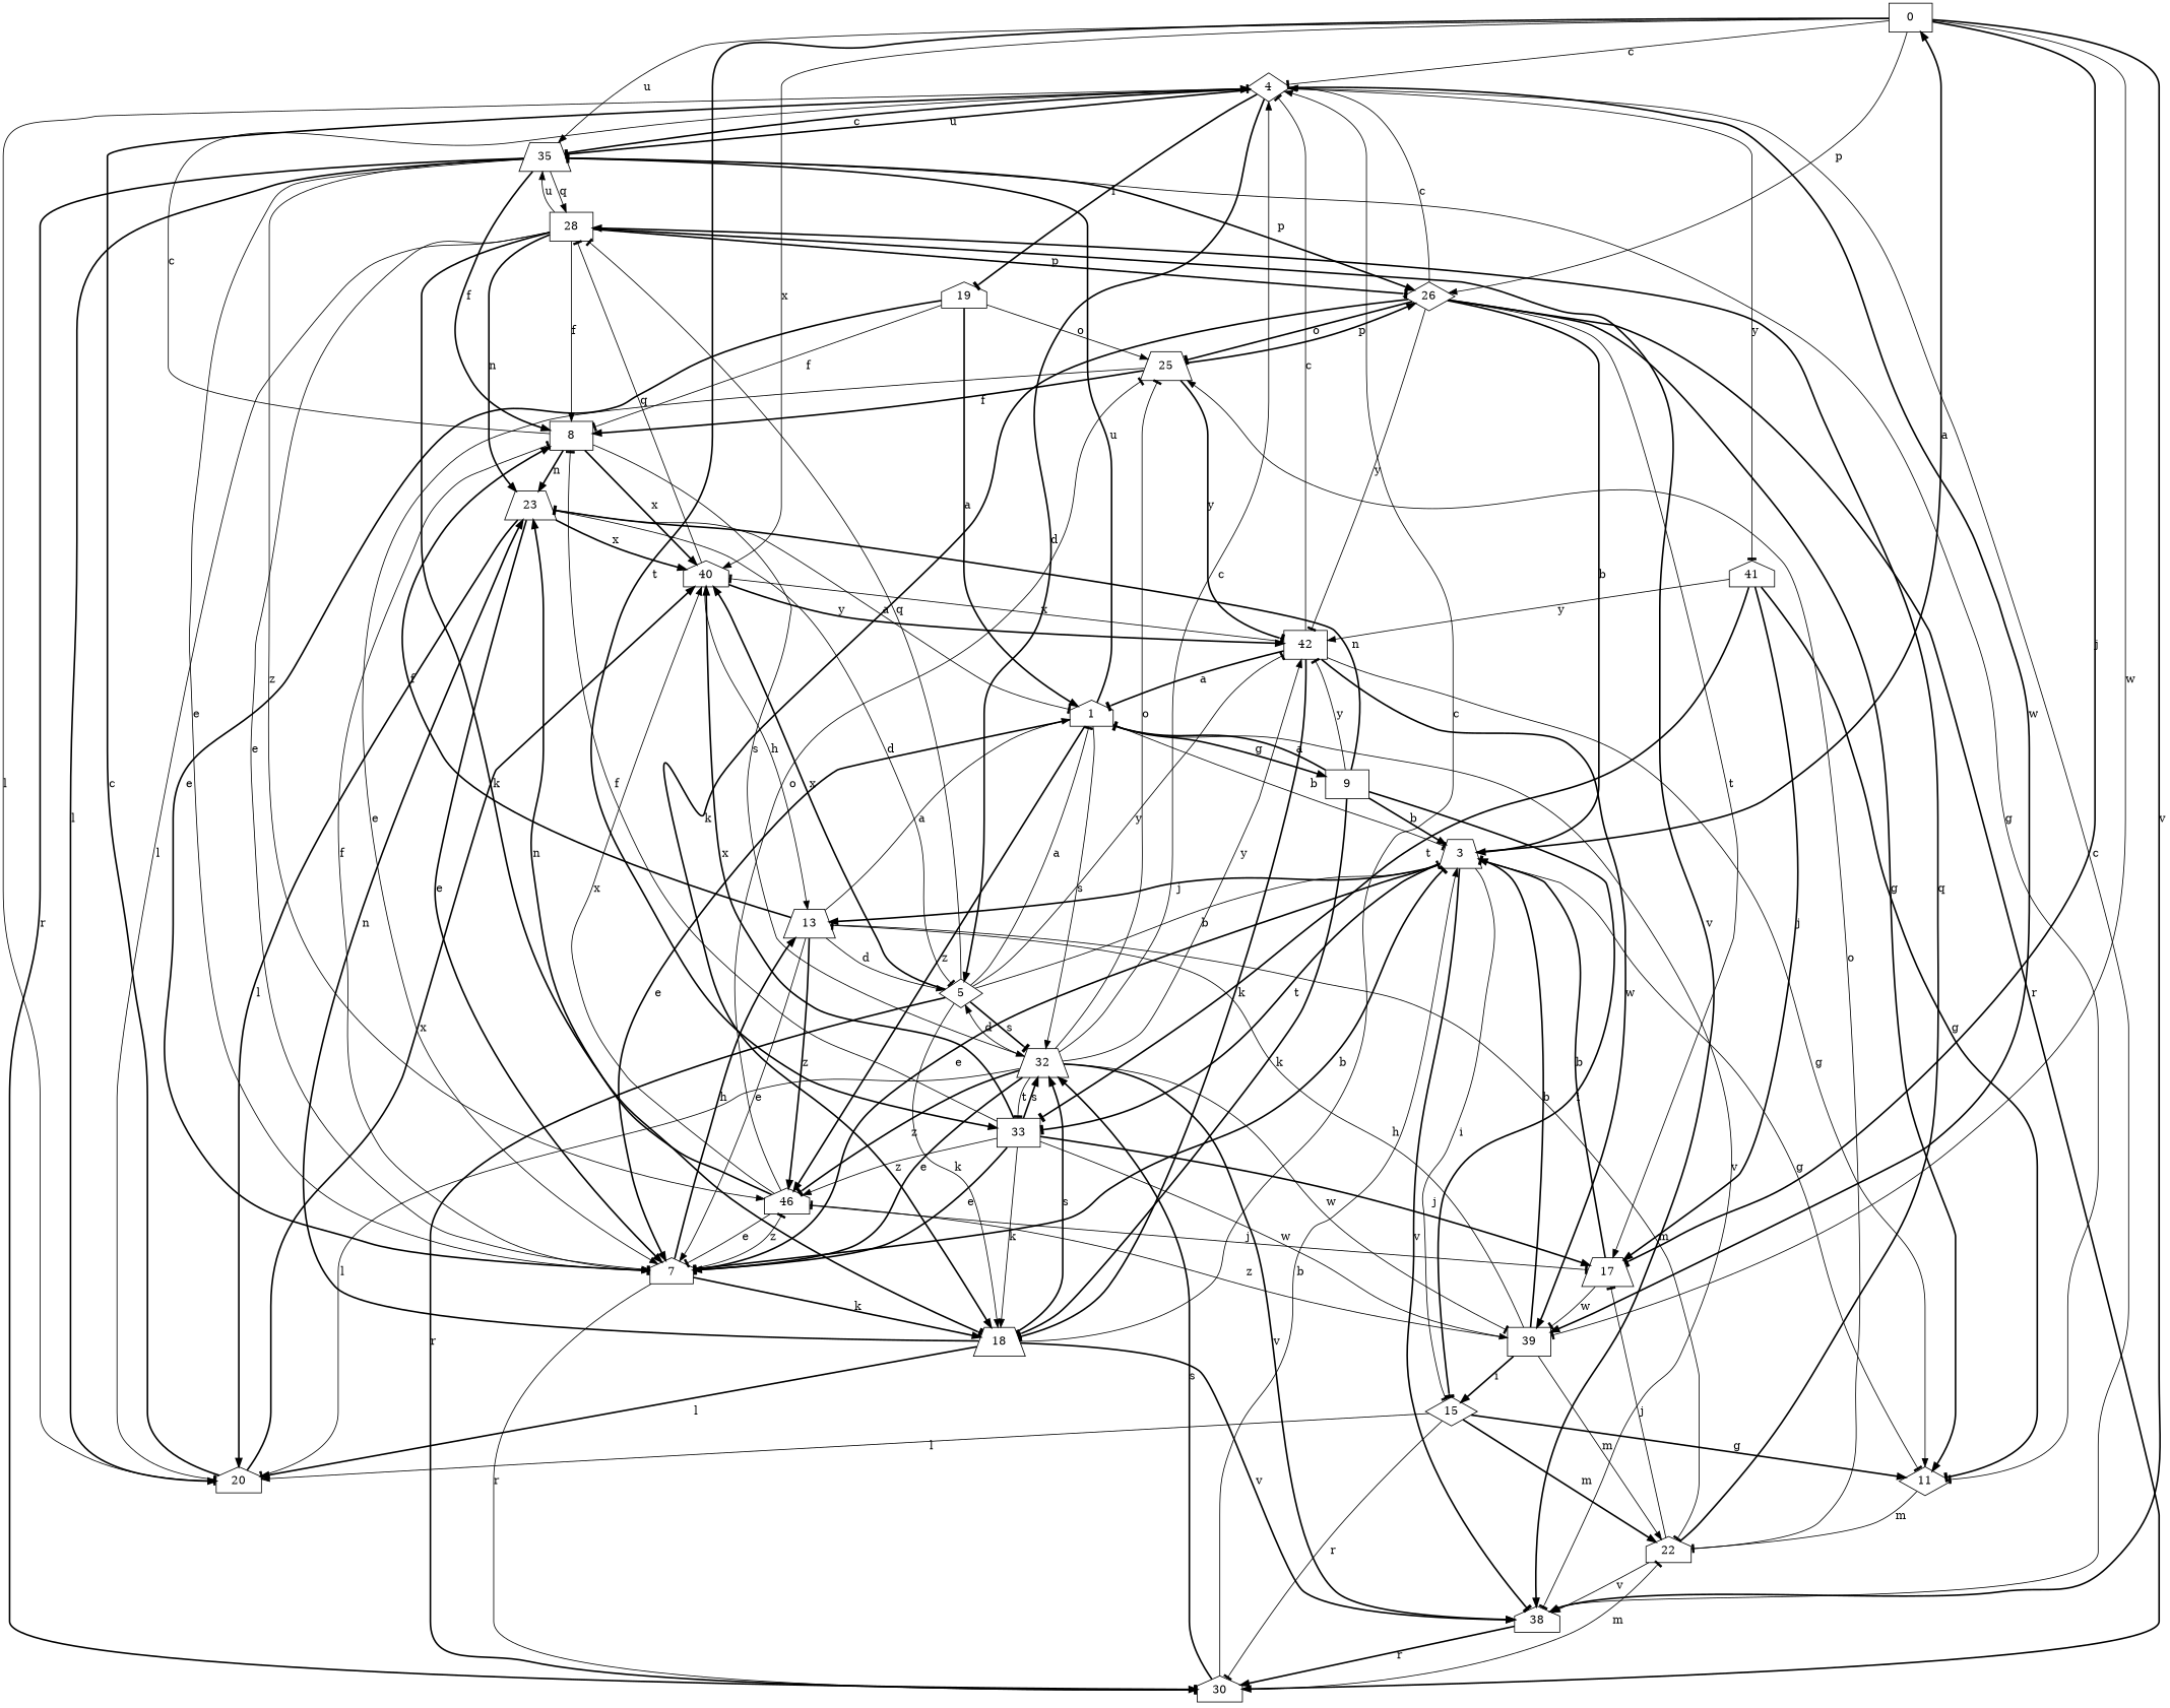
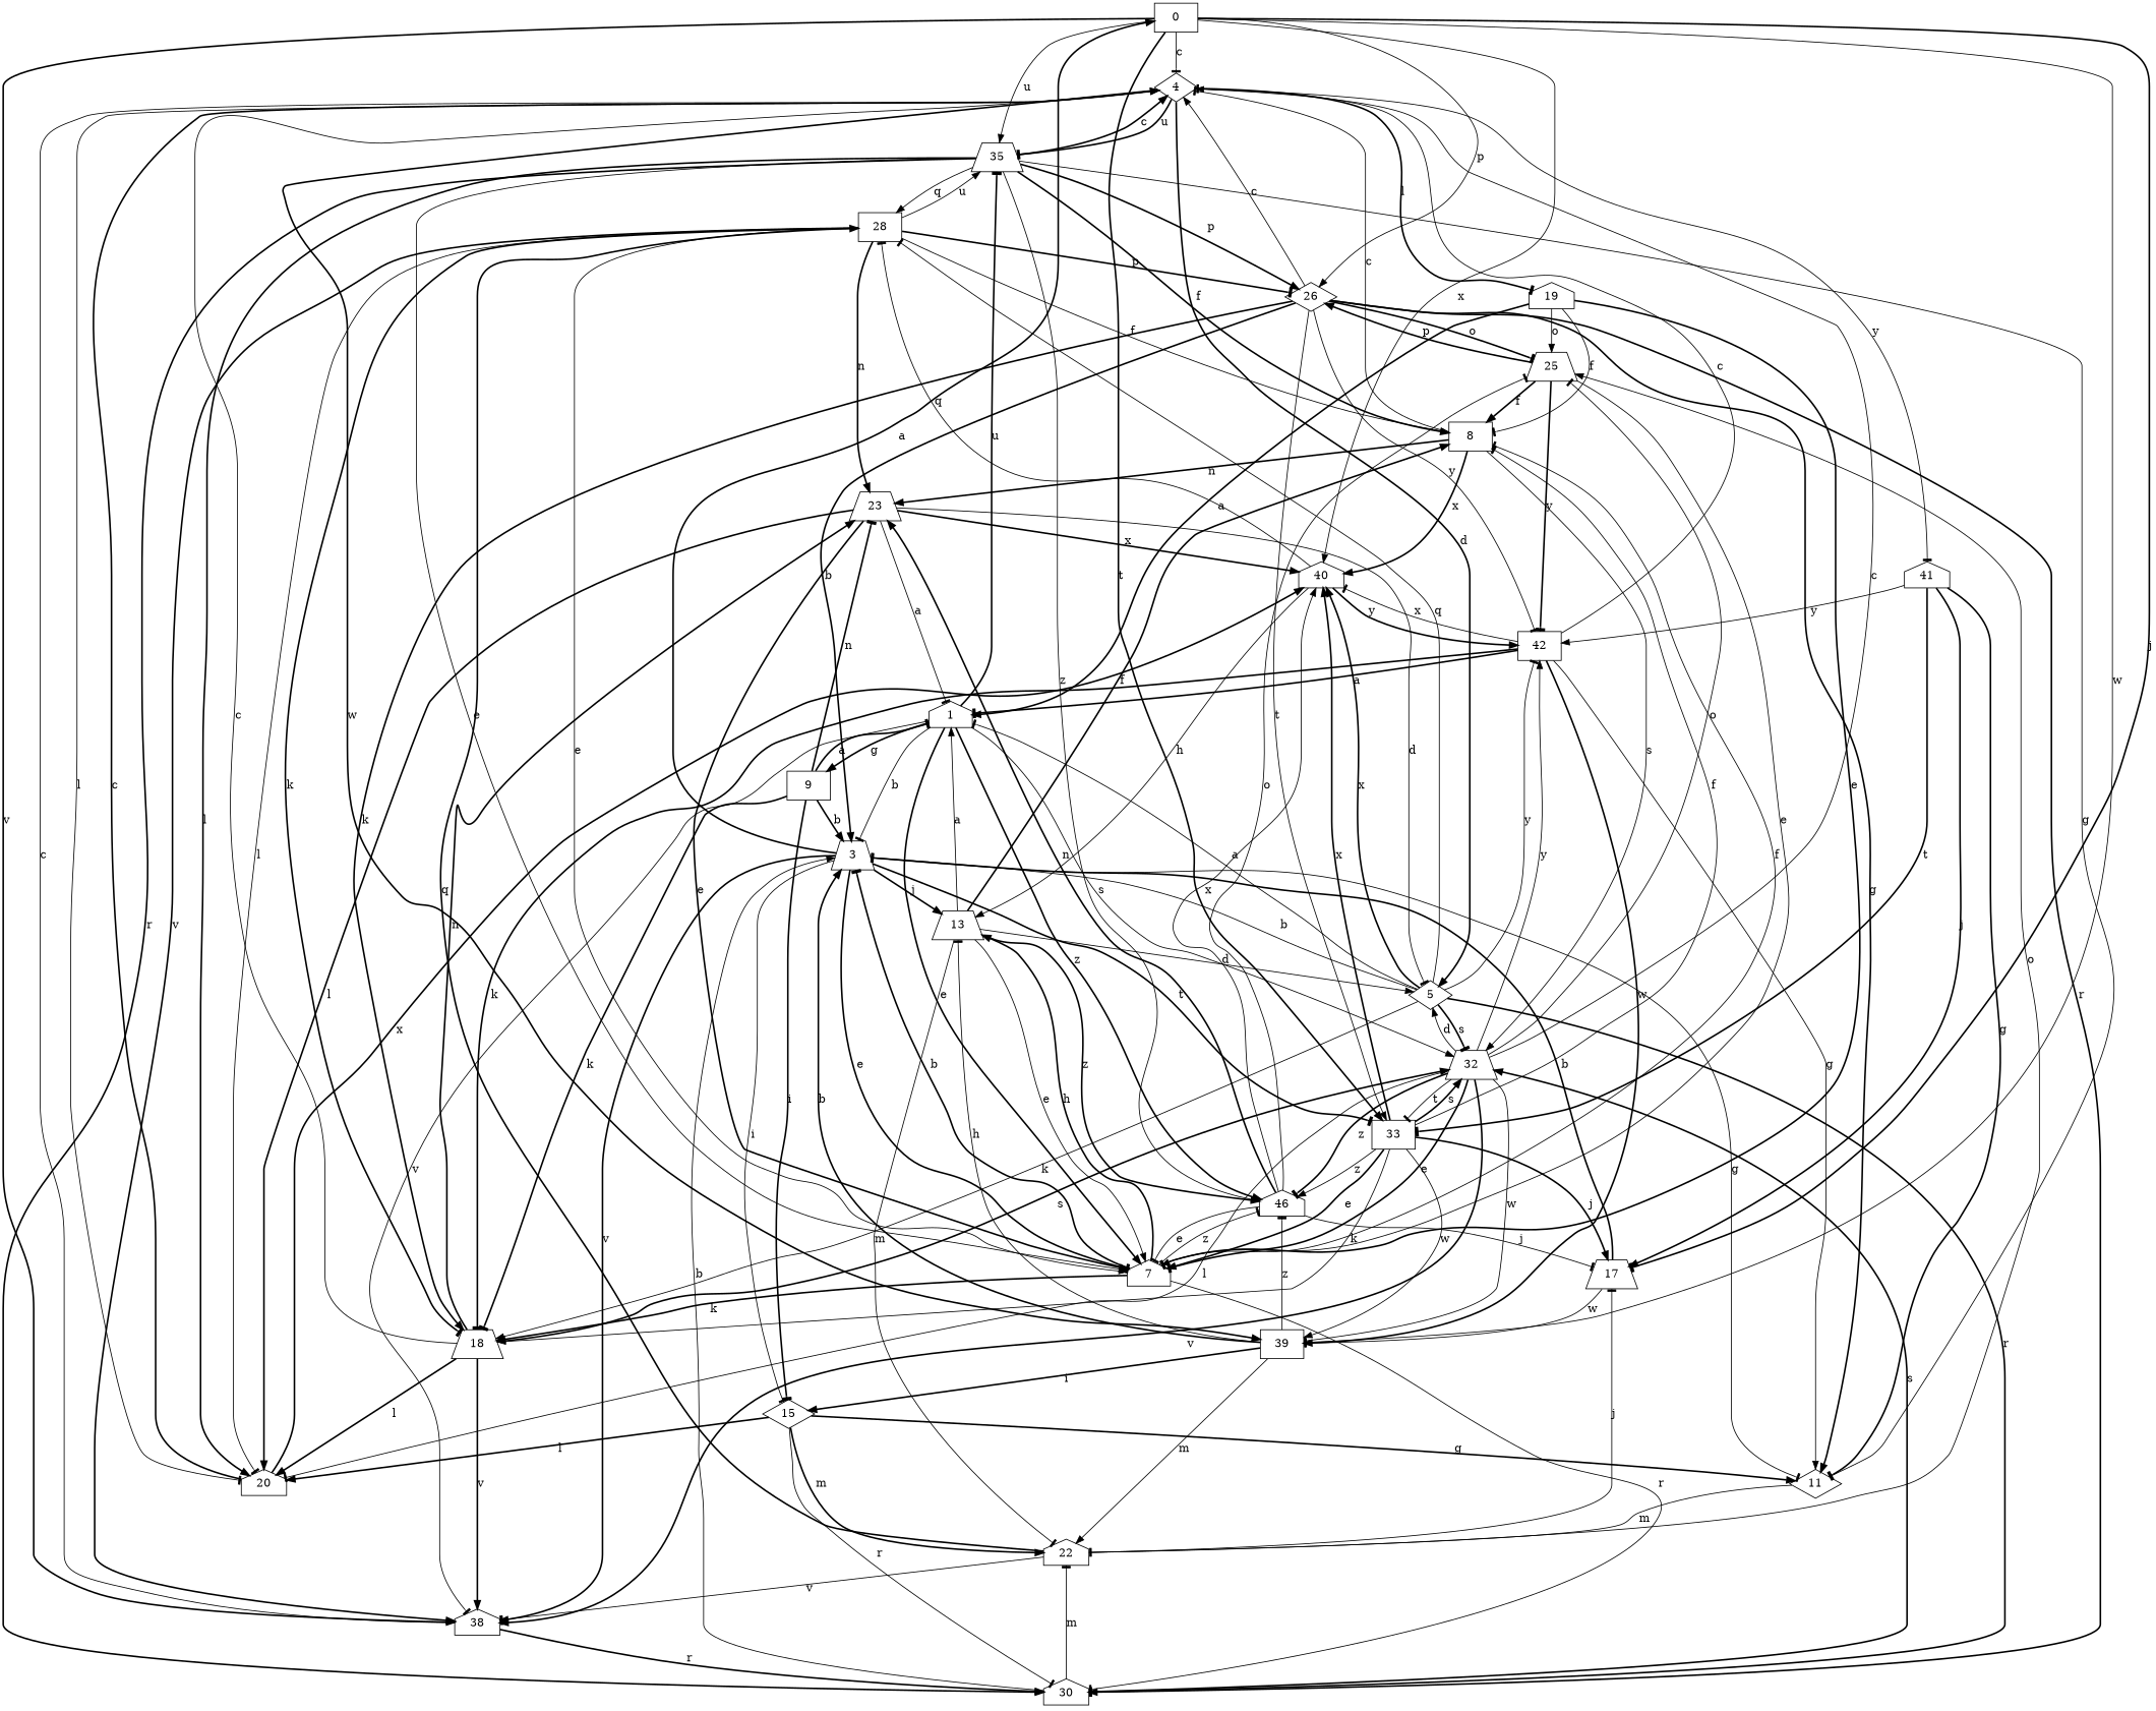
  strict digraph {
    node [shape=house]
    edge [arrowhead=normal style=bold]
    0 [shape=box]
    4 [shape=diamond]
    17 [shape=trapezium]
    26 [shape=diamond]
    33 [shape=box]
    35 [shape=trapezium]
    38
    39 [shape=box]
    40
    5 [shape=diamond]
    19
    20
    41
    3 [shape=trapezium]
    11 [shape=diamond]
    18 [shape=trapezium]
    30
    42 [shape=box]
    25 [shape=trapezium]
    7
    32 [shape=trapezium]
    46
    8 [shape=box]
    28 [shape=box]
    15 [shape=diamond]
    13 [shape=trapezium]
    22
    1
    9 [shape=box]
    23 [shape=trapezium]
    0 -> 4 [arrowhead=tee label=c style=solid]
    0 -> 17 [arrowhead=tee label=j]
    0 -> 26 [label=p style=solid]
    0 -> 33 [label=t]
    0 -> 35 [label=u style=solid]
    0 -> 38 [label=v]
    0 -> 39 [arrowhead=tee label=w style=solid]
    0 -> 40 [label=x style=solid]
    4 -> 35 [arrowhead=tee label=u]
    4 -> 39 [label=w]
    4 -> 5 [label=d]
    4 -> 19 [arrowhead=tee label=l]
    4 -> 20 [arrowhead=tee label=l style=solid]
    4 -> 41 [arrowhead=tee label=y style=solid]
    17 -> 39 [arrowhead=tee label=w style=solid]
    17 -> 3 [arrowhead=tee label=b]
    26 -> 4 [label=c style=solid]
-   26 -> 17 [label=t style=solid]
+   26 -> 33 [label=t style=solid]
    26 -> 3 [label=b]
    26 -> 11 [label=g]
    26 -> 18 [label=k]
    26 -> 30 [label=r]
    26 -> 42 [arrowhead=tee label=y style=solid]
    26 -> 25 [arrowhead=tee label=o]
    33 -> 17 [label=j]
    33 -> 39 [label=w style=solid]
    33 -> 40 [label=x]
    33 -> 18 [label=k style=solid]
    33 -> 7 [label=e]
    33 -> 32 [label=s]
    33 -> 46 [label=z style=solid]
    33 -> 8 [arrowhead=tee label=f style=solid]
    35 -> 4 [label=c]
    35 -> 26 [label=p]
    35 -> 20 [label=l]
    35 -> 11 [arrowhead=tee label=g style=solid]
    35 -> 30 [label=r]
    35 -> 7 [label=e style=solid]
    35 -> 46 [label=z style=solid]
    35 -> 8 [label=f]
    35 -> 28 [label=q style=solid]
    38 -> 4 [label=c style=solid]
    38 -> 30 [label=r]
    39 -> 3 [label=b]
    39 -> 46 [arrowhead=tee label=z style=solid]
    39 -> 15 [label=i]
    39 -> 13 [arrowhead=tee label=h style=solid]
    39 -> 22 [label=m style=solid]
    40 -> 42 [label=y]
    40 -> 28 [arrowhead=tee label=q style=solid]
    40 -> 13 [label=h style=solid]
    5 -> 40 [label=x]
    5 -> 3 [arrowhead=tee label=b style=solid]
    5 -> 18 [label=k style=solid]
    5 -> 30 [arrowhead=tee label=r]
    5 -> 42 [arrowhead=tee label=y style=solid]
    5 -> 32 [arrowhead=tee label=s]
    5 -> 28 [arrowhead=tee label=q style=solid]
    5 -> 1 [arrowhead=tee label=a style=solid]
    19 -> 25 [label=o style=solid]
    19 -> 7 [arrowhead=tee label=e]
    19 -> 8 [arrowhead=tee label=f style=solid]
    19 -> 1 [label=a]
    20 -> 4 [label=c]
    20 -> 40 [label=x]
    41 -> 17 [label=j]
    41 -> 33 [arrowhead=tee label=t]
    41 -> 11 [arrowhead=tee label=g]
    41 -> 42 [label=y style=solid]
    3 -> 0 [label=a]
    3 -> 33 [arrowhead=tee label=t]
    3 -> 38 [arrowhead=tee label=v]
    3 -> 11 [arrowhead=tee label=g style=solid]
    3 -> 7 [arrowhead=tee label=e]
    3 -> 15 [arrowhead=tee label=i style=solid]
    3 -> 13 [label=j]
    11 -> 22 [arrowhead=tee label=m style=solid]
    18 -> 4 [label=c style=solid]
    18 -> 38 [label=v]
    18 -> 20 [label=l]
    18 -> 32 [label=s]
    18 -> 23 [label=n]
    30 -> 3 [label=b style=solid]
    30 -> 32 [label=s]
    30 -> 22 [arrowhead=tee label=m style=solid]
    42 -> 4 [arrowhead=tee label=c style=solid]
    42 -> 39 [label=w]
    42 -> 40 [arrowhead=tee label=x style=solid]
    42 -> 11 [label=g style=solid]
    42 -> 18 [arrowhead=tee label=k]
    42 -> 1 [arrowhead=tee label=a]
    25 -> 26 [label=p]
    25 -> 42 [arrowhead=tee label=y]
    25 -> 7 [label=e style=solid]
    25 -> 8 [label=f]
    7 -> 3 [arrowhead=tee label=b]
    7 -> 18 [label=k]
    7 -> 30 [arrowhead=tee label=r style=solid]
    7 -> 46 [arrowhead=tee label=z style=solid]
    7 -> 8 [arrowhead=tee label=f style=solid]
    7 -> 13 [label=h]
    32 -> 4 [label=c style=solid]
    32 -> 33 [arrowhead=tee label=t style=solid]
    32 -> 38 [label=v]
    32 -> 39 [arrowhead=tee label=w style=solid]
    32 -> 5 [label=d style=solid]
    32 -> 20 [arrowhead=tee label=l style=solid]
    32 -> 42 [label=y style=solid]
    32 -> 25 [arrowhead=tee label=o style=solid]
    32 -> 7 [arrowhead=tee label=e]
    32 -> 46 [arrowhead=tee label=z]
    46 -> 17 [arrowhead=tee label=j style=solid]
    46 -> 40 [label=x style=solid]
    46 -> 25 [arrowhead=tee label=o style=solid]
    46 -> 7 [arrowhead=tee label=e style=solid]
    46 -> 23 [label=n]
    8 -> 4 [arrowhead=tee label=c style=solid]
    8 -> 40 [label=x]
    8 -> 32 [label=s style=solid]
    8 -> 23 [label=n]
    28 -> 26 [arrowhead=tee label=p]
    28 -> 35 [label=u style=solid]
    28 -> 38 [label=v]
    28 -> 20 [arrowhead=tee label=l style=solid]
    28 -> 18 [arrowhead=tee label=k]
    28 -> 7 [label=e style=solid]
    28 -> 8 [label=f style=solid]
    28 -> 23 [label=n]
-   15 -> 20 [label=l style=solid]
+   15 -> 20 [label=l]
    15 -> 11 [label=g]
    15 -> 30 [arrowhead=tee label=r style=solid]
    15 -> 22 [label=m]
    13 -> 5 [label=d style=solid]
    13 -> 7 [label=e style=solid]
    13 -> 46 [label=z]
    13 -> 8 [label=f]
    13 -> 22 [arrowhead=tee label=m style=solid]
    13 -> 1 [label=a style=solid]
    22 -> 17 [arrowhead=tee label=j style=solid]
    22 -> 38 [label=v style=solid]
    22 -> 25 [label=o style=solid]
    22 -> 28 [label=q]
    1 -> 35 [arrowhead=tee label=u]
    1 -> 38 [arrowhead=tee label=v style=solid]
    1 -> 3 [arrowhead=tee label=b style=solid]
    1 -> 7 [label=e]
    1 -> 32 [label=s style=solid]
    1 -> 46 [label=z]
    1 -> 9 [label=g]
    9 -> 3 [label=b]
    9 -> 18 [arrowhead=tee label=k]
-   9 -> 42 [arrowhead=tee label=y style=solid]
    9 -> 15 [arrowhead=tee label=i]
    9 -> 1 [arrowhead=tee label=a]
    9 -> 23 [arrowhead=tee label=n]
    23 -> 40 [label=x]
    23 -> 5 [arrowhead=tee label=d style=solid]
    23 -> 20 [label=l]
    23 -> 7 [label=e]
    23 -> 1 [arrowhead=tee label=a style=solid]
  }
